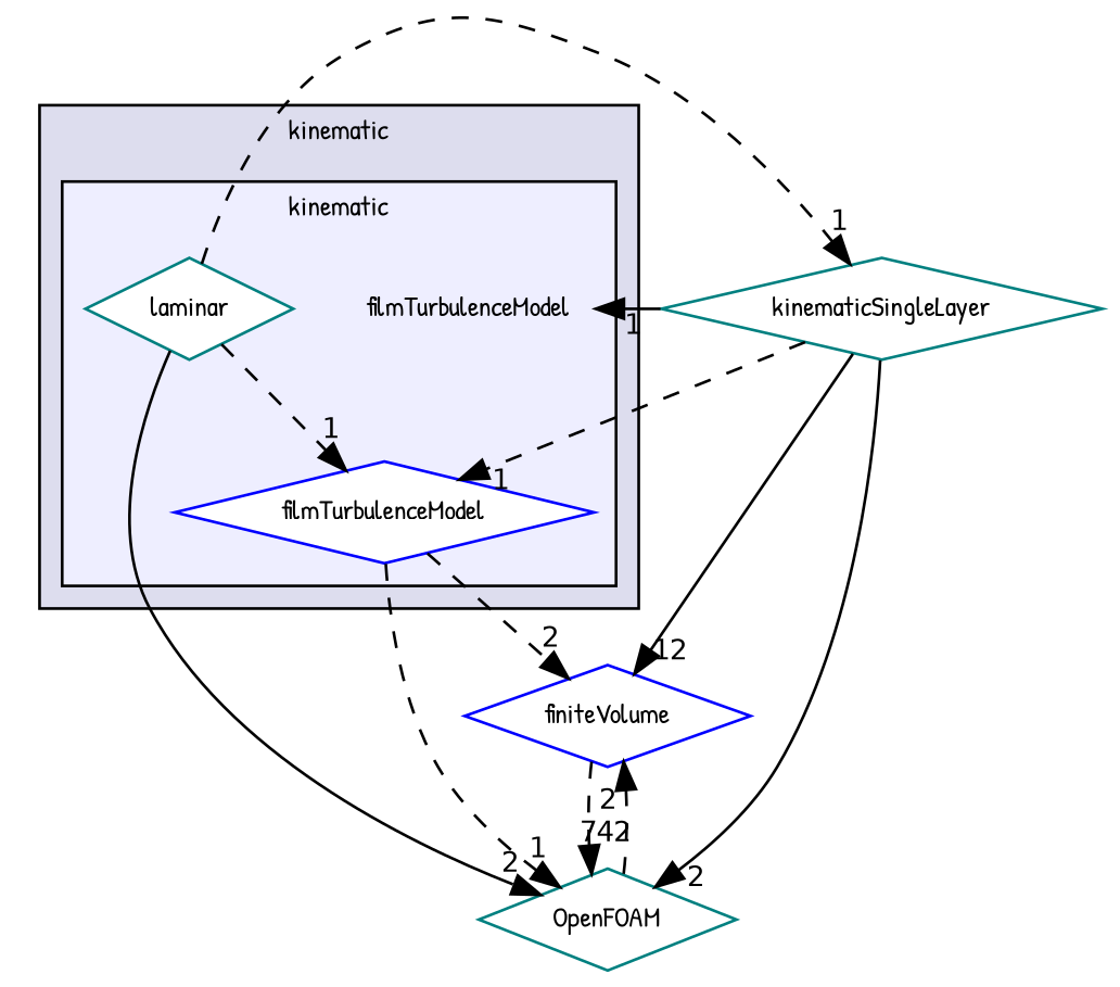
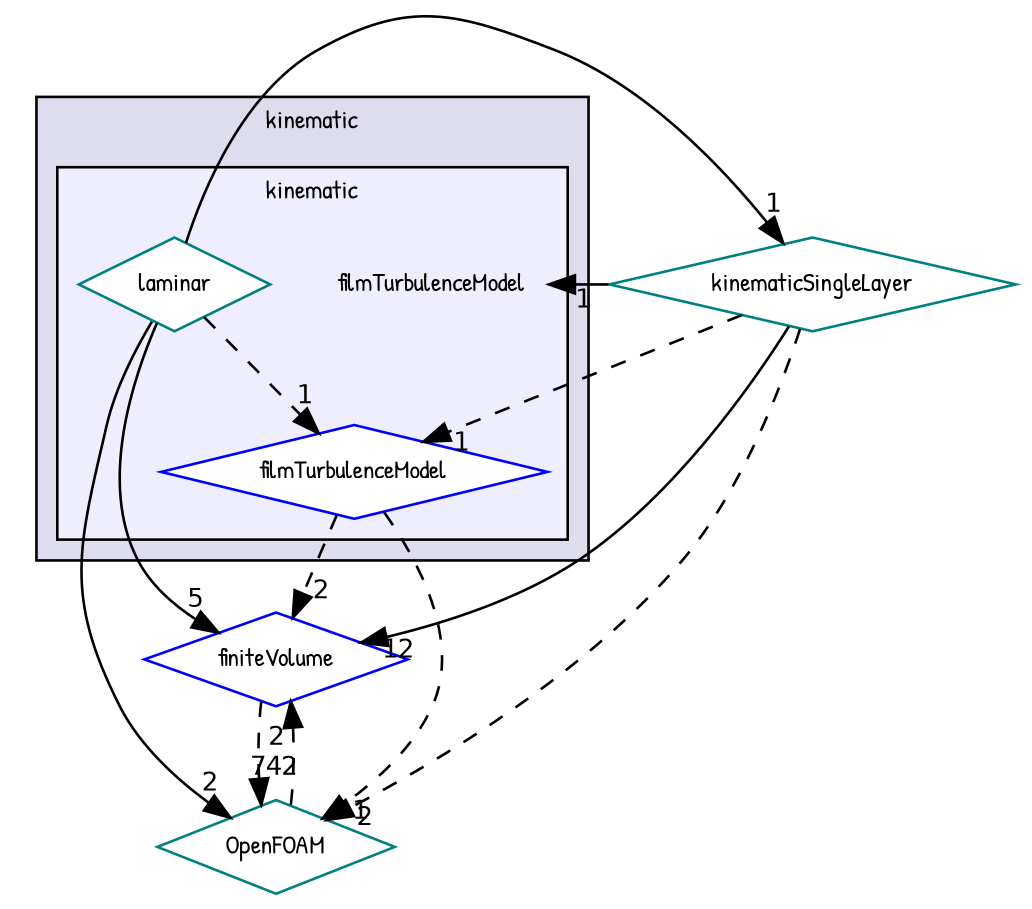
  digraph {
    compound=true
    fontname="Patrick Hand"
    node [fontname="Patrick Hand" fontsize=10 shape=diamond color=blue]
    edge [headlabel=1 labeldistance=1.5 labelfontname=Helvetica labelfontsize=10 style=dashed fontname="Patrick Hand"]
    n1 [label=filmTurbulenceModel shape=plaintext]
    n2 [fillcolor=white label=filmTurbulenceModel style=filled]
    n3 [color=teal fillcolor=white label=laminar style=filled]
    n4 [label=finiteVolume]
    n5 [color=teal label=OpenFOAM]
    n6 [label=kinematicSingleLayer color=teal]
    subgraph cluster_1 {
      bgcolor="#ddddee"
      fontsize=10
      label=kinematic
      pencolor=black
      subgraph cluster_2 {
        bgcolor="#eeeeff"
        fontsize=10
        pencolor=black
        n1
        n2
        n3
      }
    }
    n2 -> n4 [headlabel=2]
    n2 -> n5
    n3 -> n2
+   n3 -> n4 [headlabel=5 style=solid]
    n3 -> n5 [headlabel=2 style=solid]
-   n3 -> n6
+   n3 -> n6 [style=solid]
    n4 -> n5 [headlabel=742]
    n5 -> n4 [headlabel=2]
    n6 -> n1 [style=solid]
    n6 -> n2
    n6 -> n4 [headlabel=12 style=solid]
-   n6 -> n5 [headlabel=2 style=solid]
+   n6 -> n5 [headlabel=2]
  }
